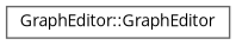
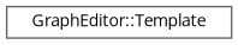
  digraph {
    rankdir=TB
    fontname="Open Sans"
-   n1 [color=grey40 fillcolor=white fontname="Open Sans" fontsize=10 height=0.2 label="GraphEditor::GraphEditor" shape=box style=filled width=0.4]
+   n1 [color=grey40 fillcolor=white fontname="Open Sans" fontsize=10 height=0.2 label="GraphEditor::Template" shape=box style=filled width=0.4]
  }
